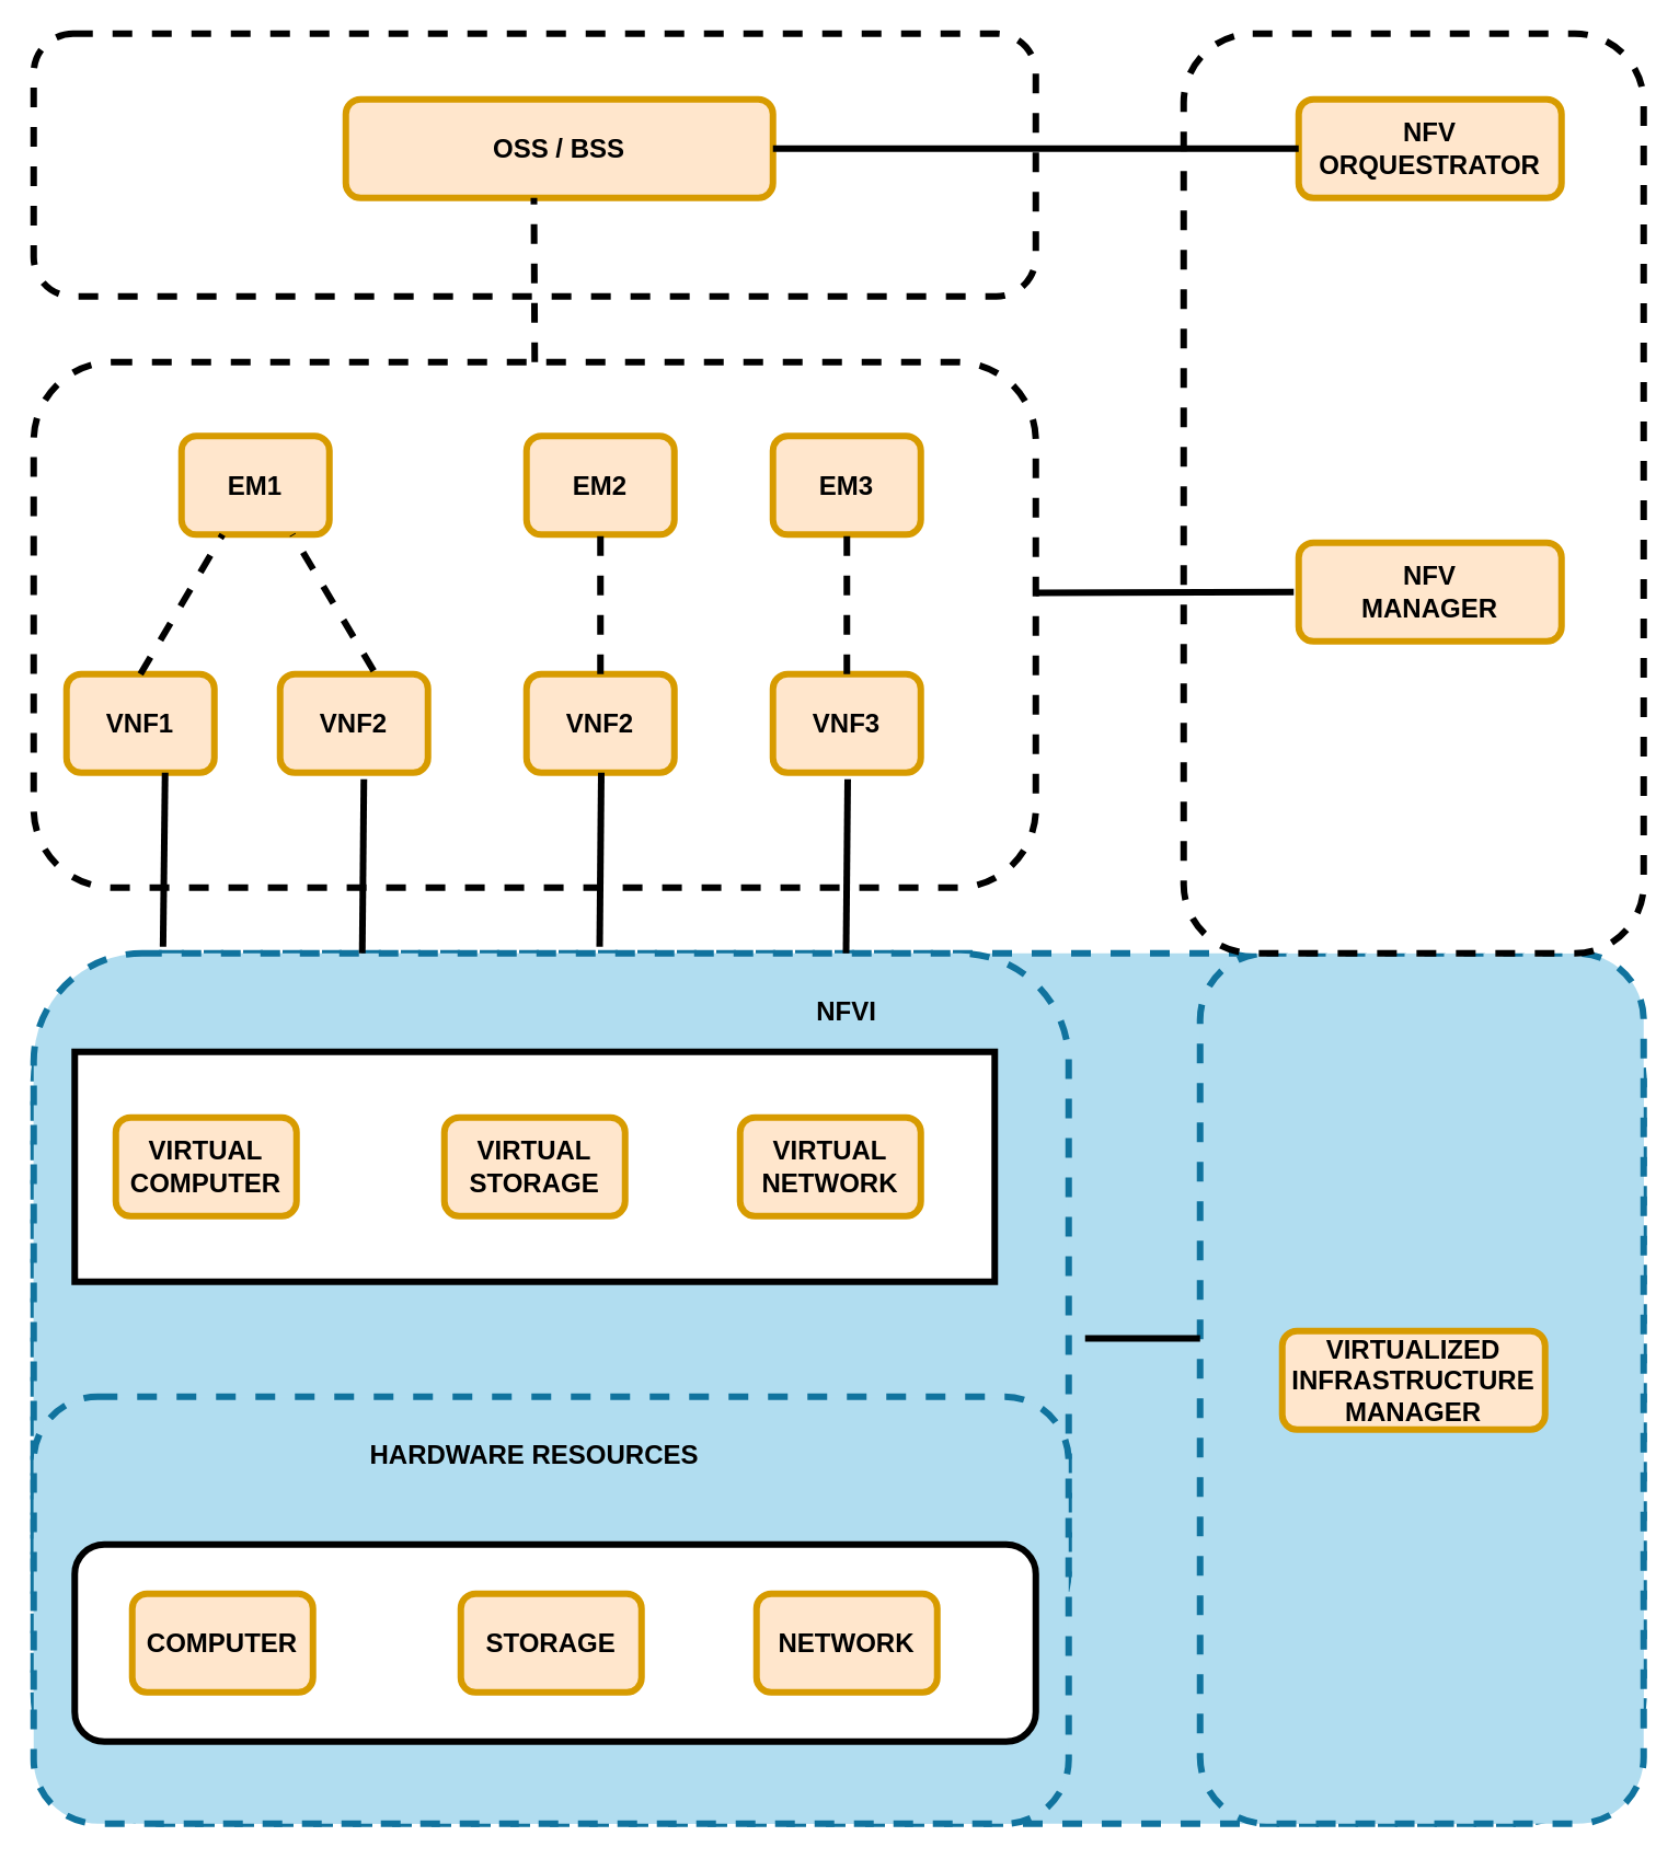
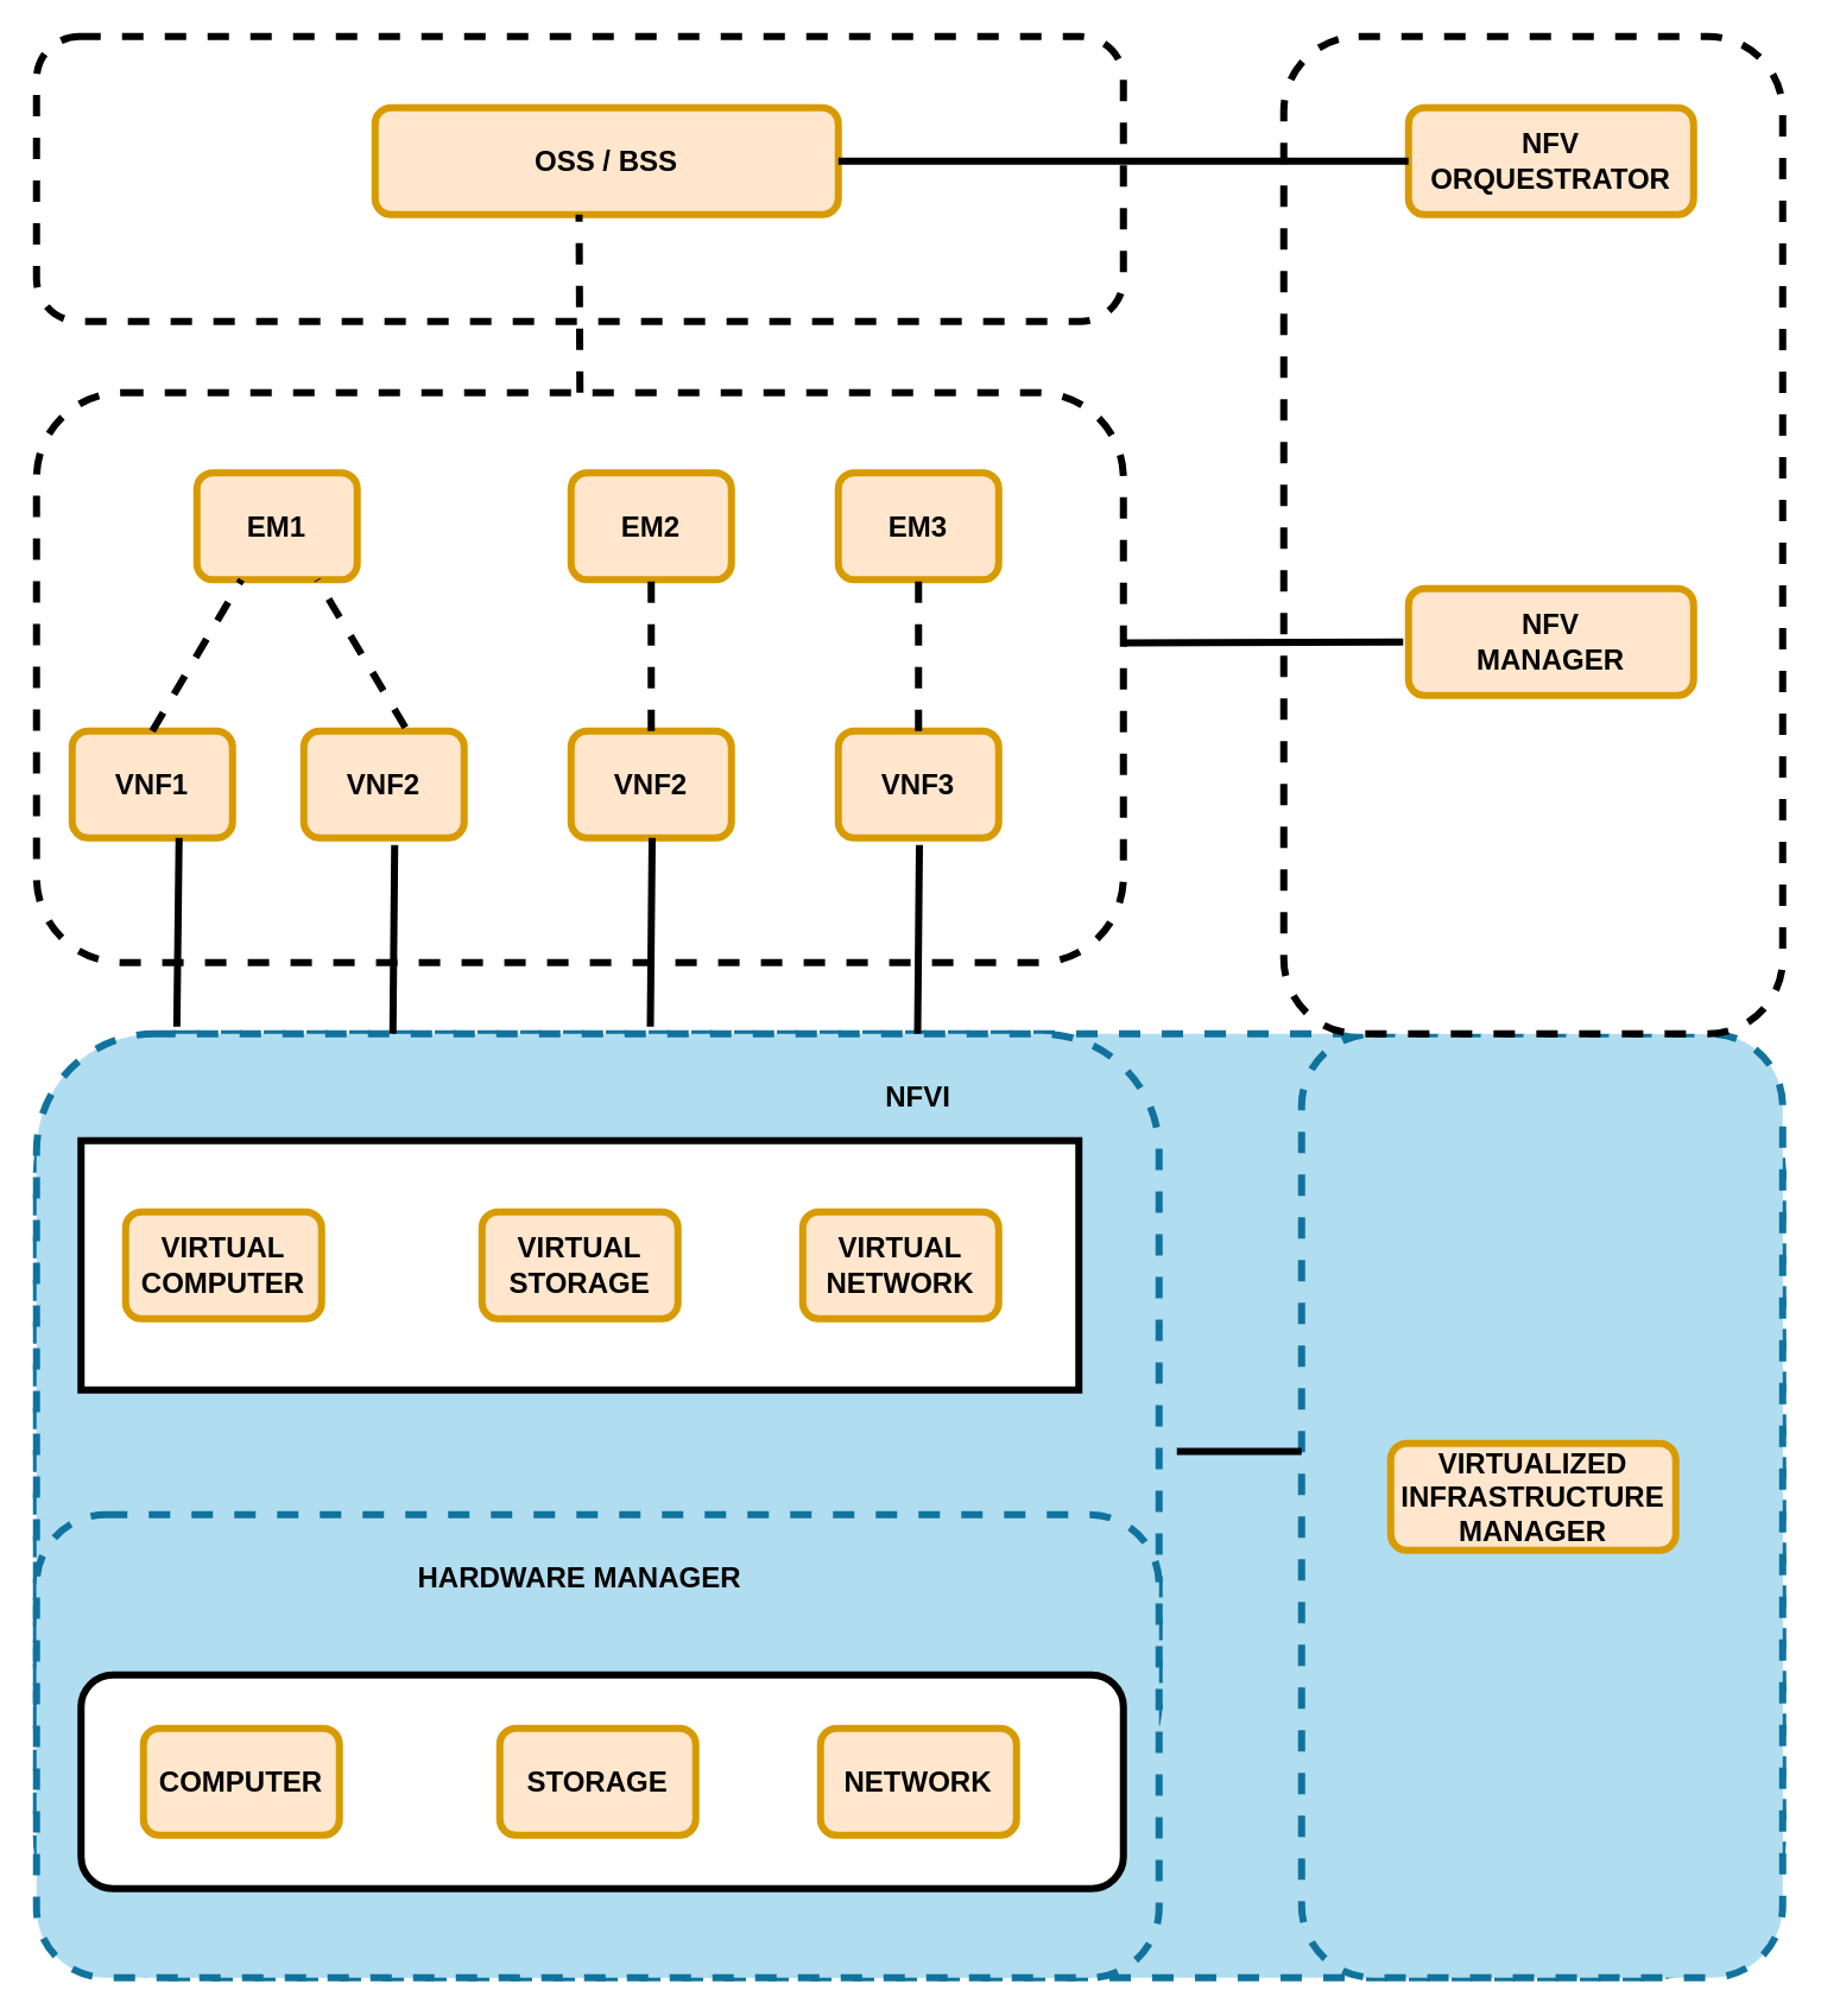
  <mxCell id="0" />
  <mxCell id="1" parent="0" />
  <mxCell id="2" value="" style="rounded=1;whiteSpace=wrap;html=1;strokeWidth=4;dashed=1;fillColor=#b1ddf0;strokeColor=#10739e;" vertex="1" parent="1"><mxGeometry x="20" y="580" width="980" height="530" as="geometry" /></mxCell>
  <mxCell id="3" value="" style="rounded=1;whiteSpace=wrap;html=1;fillColor=#b1ddf0;strokeColor=#10739e;strokeWidth=4;dashed=1;" vertex="1" parent="1"><mxGeometry x="20" y="580" width="630" height="440" as="geometry" /></mxCell>
  <mxCell id="4" value="" style="rounded=1;whiteSpace=wrap;html=1;fillColor=#b1ddf0;strokeColor=#10739e;strokeWidth=4;dashed=1;" vertex="1" parent="1"><mxGeometry x="730" y="580" width="270" height="530" as="geometry" /></mxCell>
  <mxCell id="5" value="" style="rounded=1;whiteSpace=wrap;html=1;dashed=1;strokeWidth=4;" vertex="1" parent="1"><mxGeometry x="720" y="20" width="280" height="560" as="geometry" /></mxCell>
  <mxCell id="6" value="" style="rounded=1;whiteSpace=wrap;html=1;dashed=1;strokeWidth=4;" vertex="1" parent="1"><mxGeometry x="20" y="20" width="610" height="160" as="geometry" /></mxCell>
  <mxCell id="7" value="" style="rounded=1;whiteSpace=wrap;html=1;strokeWidth=4;fillColor=#ffe6cc;strokeColor=#d79b00;" vertex="1" parent="1"><mxGeometry x="210" y="60" width="260" height="60" as="geometry" /></mxCell>
  <mxCell id="8" value="OSS / BSS" style="text;html=1;strokeColor=none;fillColor=none;align=center;verticalAlign=middle;whiteSpace=wrap;rounded=0;fontSize=16;fontStyle=1" vertex="1" parent="1"><mxGeometry x="255" y="75" width="170" height="30" as="geometry" /></mxCell>
  <mxCell id="9" value="" style="rounded=1;whiteSpace=wrap;html=1;dashed=1;strokeWidth=4;" vertex="1" parent="1"><mxGeometry x="20" y="220" width="610" height="320" as="geometry" /></mxCell>
  <mxCell id="10" value="" style="rounded=1;whiteSpace=wrap;html=1;strokeWidth=4;fillColor=#ffe6cc;strokeColor=#d79b00;" vertex="1" parent="1"><mxGeometry x="110" y="265" width="90" height="60" as="geometry" /></mxCell>
  <mxCell id="11" value="EM1" style="text;html=1;strokeColor=none;fillColor=none;align=center;verticalAlign=middle;whiteSpace=wrap;rounded=0;fontSize=16;fontStyle=1" vertex="1" parent="1"><mxGeometry x="130" y="280" width="50" height="30" as="geometry" /></mxCell>
  <mxCell id="12" value="" style="rounded=1;whiteSpace=wrap;html=1;strokeWidth=4;fillColor=#ffe6cc;strokeColor=#d79b00;" vertex="1" parent="1"><mxGeometry x="40" y="410" width="90" height="60" as="geometry" /></mxCell>
  <mxCell id="13" value="VNF1" style="text;html=1;strokeColor=none;fillColor=none;align=center;verticalAlign=middle;whiteSpace=wrap;rounded=0;fontSize=16;fontStyle=1" vertex="1" parent="1"><mxGeometry x="60" y="425" width="50" height="30" as="geometry" /></mxCell>
  <mxCell id="14" value="" style="rounded=1;whiteSpace=wrap;html=1;strokeWidth=4;fillColor=#ffe6cc;strokeColor=#d79b00;" vertex="1" parent="1"><mxGeometry x="170" y="410" width="90" height="60" as="geometry" /></mxCell>
  <mxCell id="15" value="VNF2" style="text;html=1;strokeColor=none;fillColor=none;align=center;verticalAlign=middle;whiteSpace=wrap;rounded=0;fontSize=16;fontStyle=1" vertex="1" parent="1"><mxGeometry x="190" y="425" width="50" height="30" as="geometry" /></mxCell>
  <mxCell id="16" value="" style="endArrow=none;html=1;rounded=0;exitX=0.5;exitY=0;exitDx=0;exitDy=0;strokeWidth=4;dashed=1;" edge="1" parent="1" source="12"><mxGeometry width="50" height="50" relative="1" as="geometry"><mxPoint x="85" y="375" as="sourcePoint" /><mxPoint x="135" y="325" as="targetPoint" /></mxGeometry></mxCell>
  <mxCell id="17" value="" style="endArrow=none;html=1;rounded=0;exitX=0.633;exitY=-0.033;exitDx=0;exitDy=0;strokeWidth=4;dashed=1;entryX=0.75;entryY=1;entryDx=0;entryDy=0;exitPerimeter=0;" edge="1" parent="1" source="14" target="10"><mxGeometry width="50" height="50" relative="1" as="geometry"><mxPoint x="250" y="395" as="sourcePoint" /><mxPoint x="300" y="310" as="targetPoint" /></mxGeometry></mxCell>
  <mxCell id="18" value="" style="rounded=1;whiteSpace=wrap;html=1;strokeWidth=4;fillColor=#ffe6cc;strokeColor=#d79b00;" vertex="1" parent="1"><mxGeometry x="320" y="265" width="90" height="60" as="geometry" /></mxCell>
  <mxCell id="19" value="EM2" style="text;html=1;strokeColor=none;fillColor=none;align=center;verticalAlign=middle;whiteSpace=wrap;rounded=0;fontSize=16;fontStyle=1" vertex="1" parent="1"><mxGeometry x="340" y="280" width="50" height="30" as="geometry" /></mxCell>
  <mxCell id="20" value="" style="rounded=1;whiteSpace=wrap;html=1;strokeWidth=4;fillColor=#ffe6cc;strokeColor=#d79b00;" vertex="1" parent="1"><mxGeometry x="320" y="410" width="90" height="60" as="geometry" /></mxCell>
  <mxCell id="21" value="VNF2" style="text;html=1;strokeColor=none;fillColor=none;align=center;verticalAlign=middle;whiteSpace=wrap;rounded=0;fontSize=16;fontStyle=1" vertex="1" parent="1"><mxGeometry x="340" y="425" width="50" height="30" as="geometry" /></mxCell>
  <mxCell id="22" value="" style="endArrow=none;html=1;rounded=0;exitX=0.5;exitY=0;exitDx=0;exitDy=0;strokeWidth=4;dashed=1;entryX=0.5;entryY=1;entryDx=0;entryDy=0;" edge="1" parent="1" source="20" target="18"><mxGeometry width="50" height="50" relative="1" as="geometry"><mxPoint x="392" y="393" as="sourcePoint" /><mxPoint x="355" y="325" as="targetPoint" /></mxGeometry></mxCell>
  <mxCell id="23" value="" style="rounded=1;whiteSpace=wrap;html=1;strokeWidth=4;fillColor=#ffe6cc;strokeColor=#d79b00;" vertex="1" parent="1"><mxGeometry x="470" y="265" width="90" height="60" as="geometry" /></mxCell>
  <mxCell id="24" value="EM3" style="text;html=1;strokeColor=none;fillColor=none;align=center;verticalAlign=middle;whiteSpace=wrap;rounded=0;fontSize=16;fontStyle=1" vertex="1" parent="1"><mxGeometry x="490" y="280" width="50" height="30" as="geometry" /></mxCell>
  <mxCell id="25" value="" style="rounded=1;whiteSpace=wrap;html=1;strokeWidth=4;fillColor=#ffe6cc;strokeColor=#d79b00;" vertex="1" parent="1"><mxGeometry x="470" y="410" width="90" height="60" as="geometry" /></mxCell>
  <mxCell id="26" value="VNF3" style="text;html=1;strokeColor=none;fillColor=none;align=center;verticalAlign=middle;whiteSpace=wrap;rounded=0;fontSize=16;fontStyle=1" vertex="1" parent="1"><mxGeometry x="490" y="425" width="50" height="30" as="geometry" /></mxCell>
  <mxCell id="27" value="" style="endArrow=none;html=1;rounded=0;exitX=0.5;exitY=0;exitDx=0;exitDy=0;strokeWidth=4;dashed=1;entryX=0.5;entryY=1;entryDx=0;entryDy=0;" edge="1" parent="1" source="25" target="23"><mxGeometry width="50" height="50" relative="1" as="geometry"><mxPoint x="542" y="393" as="sourcePoint" /><mxPoint x="505" y="325" as="targetPoint" /></mxGeometry></mxCell>
  <mxCell id="28" value="" style="endArrow=none;html=1;rounded=0;exitX=0.5;exitY=0;exitDx=0;exitDy=0;strokeWidth=4;dashed=1;entryX=0.5;entryY=1;entryDx=0;entryDy=0;" edge="1" parent="1" source="9"><mxGeometry width="50" height="50" relative="1" as="geometry"><mxPoint x="324.5" y="205" as="sourcePoint" /><mxPoint x="324.5" y="120" as="targetPoint" /></mxGeometry></mxCell>
  <mxCell id="29" value="" style="rounded=1;whiteSpace=wrap;html=1;strokeWidth=4;fillColor=#ffe6cc;strokeColor=#d79b00;" vertex="1" parent="1"><mxGeometry x="790" y="60" width="160" height="60" as="geometry" /></mxCell>
  <mxCell id="30" value="NFV ORQUESTRATOR" style="text;html=1;strokeColor=none;fillColor=none;align=center;verticalAlign=middle;whiteSpace=wrap;rounded=0;fontSize=16;fontStyle=1" vertex="1" parent="1"><mxGeometry x="845" y="75" width="50" height="30" as="geometry" /></mxCell>
  <mxCell id="31" value="" style="endArrow=none;html=1;rounded=0;strokeWidth=4;exitX=1;exitY=0.5;exitDx=0;exitDy=0;entryX=0;entryY=0.5;entryDx=0;entryDy=0;" edge="1" parent="1" source="7" target="29"><mxGeometry width="50" height="50" relative="1" as="geometry"><mxPoint x="640" y="89.5" as="sourcePoint" /><mxPoint x="770" y="89.5" as="targetPoint" /></mxGeometry></mxCell>
  <mxCell id="32" value="" style="rounded=1;whiteSpace=wrap;html=1;strokeWidth=4;fillColor=#ffe6cc;strokeColor=#d79b00;" vertex="1" parent="1"><mxGeometry x="790" y="330" width="160" height="60" as="geometry" /></mxCell>
  <mxCell id="33" value="NFV MANAGER" style="text;html=1;strokeColor=none;fillColor=none;align=center;verticalAlign=middle;whiteSpace=wrap;rounded=0;fontSize=16;fontStyle=1" vertex="1" parent="1"><mxGeometry x="845" y="345" width="50" height="30" as="geometry" /></mxCell>
  <mxCell id="34" value="" style="endArrow=none;html=1;rounded=0;strokeWidth=4;" edge="1" parent="1"><mxGeometry width="50" height="50" relative="1" as="geometry"><mxPoint x="630" y="360.5" as="sourcePoint" /><mxPoint x="787" y="360" as="targetPoint" /></mxGeometry></mxCell>
  <mxCell id="35" value="" style="rounded=1;whiteSpace=wrap;html=1;strokeWidth=4;fillColor=#ffe6cc;strokeColor=#d79b00;" vertex="1" parent="1"><mxGeometry x="780" y="810" width="160" height="60" as="geometry" /></mxCell>
  <mxCell id="36" value="VIRTUALIZED INFRASTRUCTURE MANAGER" style="text;html=1;strokeColor=none;fillColor=none;align=center;verticalAlign=middle;whiteSpace=wrap;rounded=0;fontSize=16;fontStyle=1" vertex="1" parent="1"><mxGeometry x="835" y="825" width="50" height="30" as="geometry" /></mxCell>
  <mxCell id="37" value="" style="rounded=0;whiteSpace=wrap;html=1;strokeWidth=4;" vertex="1" parent="1"><mxGeometry x="45" y="640" width="560" height="140" as="geometry" /></mxCell>
  <mxCell id="38" value="NFVI" style="text;html=1;strokeColor=none;fillColor=none;align=center;verticalAlign=middle;whiteSpace=wrap;rounded=0;fontSize=16;fontStyle=1" vertex="1" parent="1"><mxGeometry x="490" y="600" width="50" height="30" as="geometry" /></mxCell>
  <mxCell id="39" value="" style="rounded=1;whiteSpace=wrap;html=1;strokeWidth=4;fillColor=#ffe6cc;strokeColor=#d79b00;" vertex="1" parent="1"><mxGeometry x="70" y="680" width="110" height="60" as="geometry" /></mxCell>
  <mxCell id="40" value="VIRTUAL COMPUTER" style="text;html=1;strokeColor=none;fillColor=none;align=center;verticalAlign=middle;whiteSpace=wrap;rounded=0;fontSize=16;fontStyle=1" vertex="1" parent="1"><mxGeometry x="100" y="695" width="50" height="30" as="geometry" /></mxCell>
  <mxCell id="41" value="" style="rounded=1;whiteSpace=wrap;html=1;strokeWidth=4;fillColor=#ffe6cc;strokeColor=#d79b00;" vertex="1" parent="1"><mxGeometry x="270" y="680" width="110" height="60" as="geometry" /></mxCell>
  <mxCell id="42" value="VIRTUAL STORAGE" style="text;html=1;strokeColor=none;fillColor=none;align=center;verticalAlign=middle;whiteSpace=wrap;rounded=0;fontSize=16;fontStyle=1" vertex="1" parent="1"><mxGeometry x="300" y="695" width="50" height="30" as="geometry" /></mxCell>
  <mxCell id="43" value="" style="rounded=1;whiteSpace=wrap;html=1;strokeWidth=4;fillColor=#ffe6cc;strokeColor=#d79b00;" vertex="1" parent="1"><mxGeometry x="450" y="680" width="110" height="60" as="geometry" /></mxCell>
  <mxCell id="44" value="VIRTUAL NETWORK" style="text;html=1;strokeColor=none;fillColor=none;align=center;verticalAlign=middle;whiteSpace=wrap;rounded=0;fontSize=16;fontStyle=1" vertex="1" parent="1"><mxGeometry x="480" y="695" width="50" height="30" as="geometry" /></mxCell>
  <mxCell id="45" value="" style="endArrow=none;html=1;rounded=0;strokeWidth=4;exitX=0.125;exitY=-0.009;exitDx=0;exitDy=0;exitPerimeter=0;" edge="1" parent="1" source="3"><mxGeometry width="50" height="50" relative="1" as="geometry"><mxPoint x="100" y="550" as="sourcePoint" /><mxPoint x="100" y="470" as="targetPoint" /></mxGeometry></mxCell>
  <mxCell id="46" value="" style="endArrow=none;html=1;rounded=0;strokeWidth=4;exitX=0.125;exitY=-0.009;exitDx=0;exitDy=0;exitPerimeter=0;" edge="1" parent="1"><mxGeometry width="50" height="50" relative="1" as="geometry"><mxPoint x="220" y="580" as="sourcePoint" /><mxPoint x="221" y="474" as="targetPoint" /></mxGeometry></mxCell>
  <mxCell id="47" value="" style="endArrow=none;html=1;rounded=0;strokeWidth=4;exitX=0.125;exitY=-0.009;exitDx=0;exitDy=0;exitPerimeter=0;" edge="1" parent="1"><mxGeometry width="50" height="50" relative="1" as="geometry"><mxPoint x="364.5" y="576" as="sourcePoint" /><mxPoint x="365.5" y="470" as="targetPoint" /></mxGeometry></mxCell>
  <mxCell id="48" value="" style="endArrow=none;html=1;rounded=0;strokeWidth=4;exitX=0.125;exitY=-0.009;exitDx=0;exitDy=0;exitPerimeter=0;" edge="1" parent="1"><mxGeometry width="50" height="50" relative="1" as="geometry"><mxPoint x="514.5" y="580" as="sourcePoint" /><mxPoint x="515.5" y="474" as="targetPoint" /></mxGeometry></mxCell>
  <mxCell id="49" value="" style="rounded=1;whiteSpace=wrap;html=1;fillColor=#b1ddf0;strokeColor=#10739e;strokeWidth=4;dashed=1;" vertex="1" parent="1"><mxGeometry x="20" y="850" width="630" height="260" as="geometry" /></mxCell>
  <mxCell id="50" value="" style="endArrow=none;html=1;rounded=0;strokeWidth=4;" edge="1" parent="1"><mxGeometry width="50" height="50" relative="1" as="geometry"><mxPoint x="660" y="814.5" as="sourcePoint" /><mxPoint x="730" y="814.5" as="targetPoint" /></mxGeometry></mxCell>
  <mxCell id="51" value="" style="rounded=1;whiteSpace=wrap;html=1;strokeWidth=4;" vertex="1" parent="1"><mxGeometry x="45" y="940" width="585" height="120" as="geometry" /></mxCell>
- <mxCell id="52" value="HARDWARE RESOURCES" style="text;html=1;strokeColor=none;fillColor=none;align=center;verticalAlign=middle;whiteSpace=wrap;rounded=0;fontSize=16;fontStyle=1" vertex="1" parent="1"><mxGeometry x="220" y="870" width="210" height="30" as="geometry" /></mxCell>
+ <mxCell id="52" value="HARDWARE MANAGER" style="text;html=1;strokeColor=none;fillColor=none;align=center;verticalAlign=middle;whiteSpace=wrap;rounded=0;fontSize=16;fontStyle=1" vertex="1" parent="1"><mxGeometry x="220" y="870" width="210" height="30" as="geometry" /></mxCell>
  <mxCell id="53" value="" style="rounded=1;whiteSpace=wrap;html=1;strokeWidth=4;fillColor=#ffe6cc;strokeColor=#d79b00;" vertex="1" parent="1"><mxGeometry x="80" y="970" width="110" height="60" as="geometry" /></mxCell>
  <mxCell id="54" value="COMPUTER" style="text;html=1;strokeColor=none;fillColor=none;align=center;verticalAlign=middle;whiteSpace=wrap;rounded=0;fontSize=16;fontStyle=1" vertex="1" parent="1"><mxGeometry x="110" y="985" width="50" height="30" as="geometry" /></mxCell>
  <mxCell id="55" value="" style="rounded=1;whiteSpace=wrap;html=1;strokeWidth=4;fillColor=#ffe6cc;strokeColor=#d79b00;" vertex="1" parent="1"><mxGeometry x="280" y="970" width="110" height="60" as="geometry" /></mxCell>
  <mxCell id="56" value="STORAGE" style="text;html=1;strokeColor=none;fillColor=none;align=center;verticalAlign=middle;whiteSpace=wrap;rounded=0;fontSize=16;fontStyle=1" vertex="1" parent="1"><mxGeometry x="310" y="985" width="50" height="30" as="geometry" /></mxCell>
  <mxCell id="57" value="" style="rounded=1;whiteSpace=wrap;html=1;strokeWidth=4;fillColor=#ffe6cc;strokeColor=#d79b00;" vertex="1" parent="1"><mxGeometry x="460" y="970" width="110" height="60" as="geometry" /></mxCell>
  <mxCell id="58" value="NETWORK" style="text;html=1;strokeColor=none;fillColor=none;align=center;verticalAlign=middle;whiteSpace=wrap;rounded=0;fontSize=16;fontStyle=1" vertex="1" parent="1"><mxGeometry x="490" y="985" width="50" height="30" as="geometry" /></mxCell>
